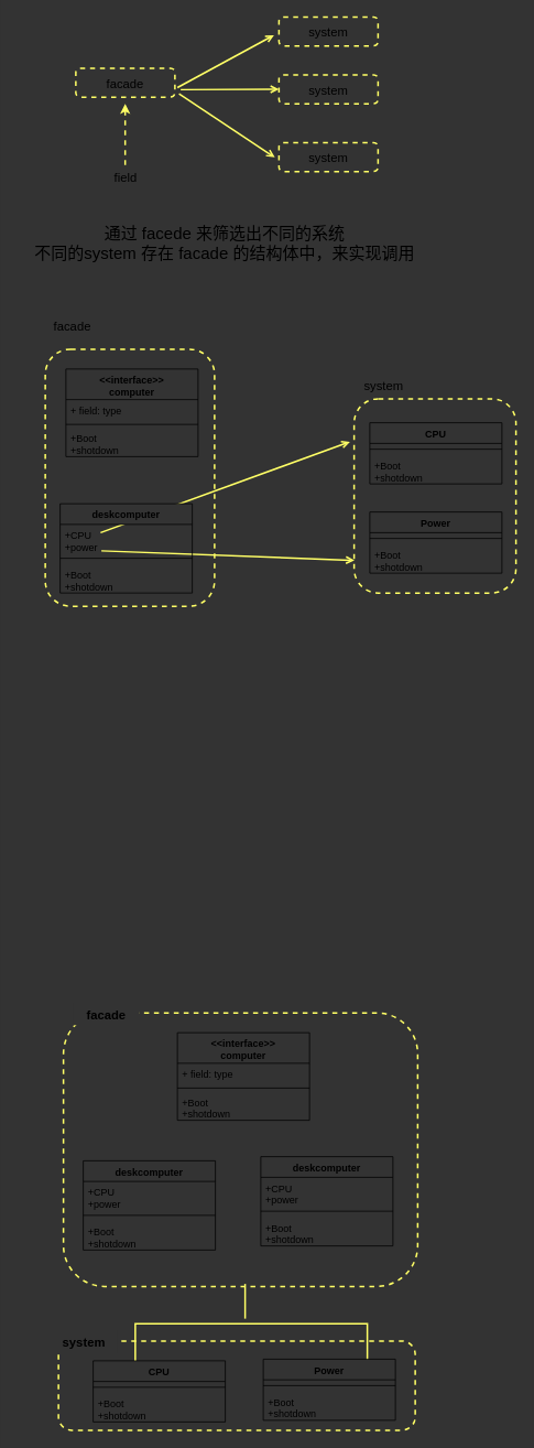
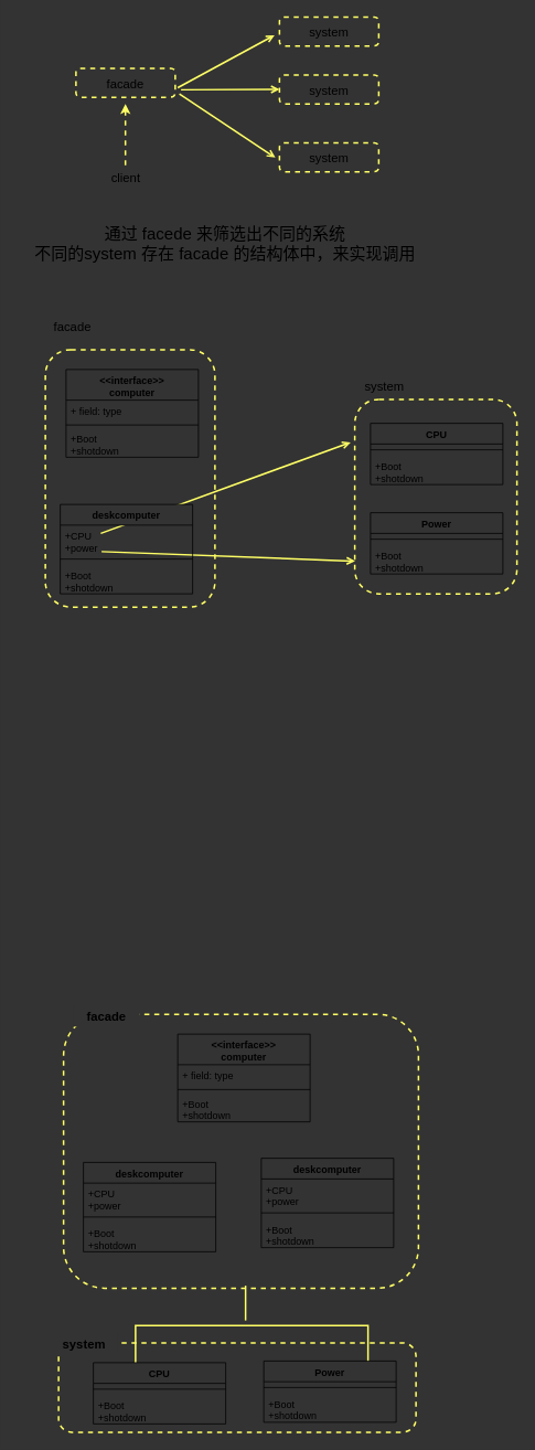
  <mxCell id="0" />
  <mxCell id="1" parent="0" />
  <mxCell id="2" value="facade" style="rounded=1;whiteSpace=wrap;html=1;dashed=1;strokeColor=#FFFF66;strokeWidth=2;fillColor=#333333;fontSize=15;" parent="1" vertex="1"><mxGeometry x="91" y="82" width="120" height="35" as="geometry" /></mxCell>
  <mxCell id="3" value="system" style="rounded=1;whiteSpace=wrap;html=1;dashed=1;strokeColor=#FFFF66;strokeWidth=2;fillColor=#333333;fontSize=15;" parent="1" vertex="1"><mxGeometry x="337" y="20" width="120" height="35" as="geometry" /></mxCell>
  <mxCell id="4" value="system" style="rounded=1;whiteSpace=wrap;html=1;dashed=1;strokeColor=#FFFF66;strokeWidth=2;fillColor=#333333;fontSize=15;" parent="1" vertex="1"><mxGeometry x="337" y="90" width="120" height="35" as="geometry" /></mxCell>
  <mxCell id="5" value="system" style="rounded=1;whiteSpace=wrap;html=1;dashed=1;strokeColor=#FFFF66;strokeWidth=2;fillColor=#333333;fontSize=15;" parent="1" vertex="1"><mxGeometry x="337" y="172" width="120" height="35" as="geometry" /></mxCell>
  <mxCell id="6" value="" style="endArrow=open;html=1;strokeColor=#FFFF66;strokeWidth=2;fontSize=15;endFill=0;" parent="1" edge="1"><mxGeometry width="50" height="50" relative="1" as="geometry"><mxPoint x="214" y="105.48" as="sourcePoint" /><mxPoint x="331" y="42" as="targetPoint" /><Array as="points" /></mxGeometry></mxCell>
  <mxCell id="7" value="" style="endArrow=open;html=1;strokeColor=#FFFF66;strokeWidth=2;fontSize=15;endFill=0;entryX=0;entryY=0.5;entryDx=0;entryDy=0;" parent="1" target="4" edge="1"><mxGeometry width="50" height="50" relative="1" as="geometry"><mxPoint x="218" y="108" as="sourcePoint" /><mxPoint x="341" y="52" as="targetPoint" /><Array as="points" /></mxGeometry></mxCell>
  <mxCell id="8" value="" style="endArrow=open;html=1;strokeColor=#FFFF66;strokeWidth=2;fontSize=15;endFill=0;" parent="1" edge="1"><mxGeometry width="50" height="50" relative="1" as="geometry"><mxPoint x="216" y="113" as="sourcePoint" /><mxPoint x="332" y="190" as="targetPoint" /><Array as="points" /></mxGeometry></mxCell>
- <mxCell id="9" value="field" style="text;html=1;strokeColor=none;fillColor=none;align=center;verticalAlign=middle;whiteSpace=wrap;rounded=0;dashed=1;fontSize=15;" parent="1" vertex="1"><mxGeometry x="114.5" y="195" width="73" height="38" as="geometry" /></mxCell>
+ <mxCell id="9" value="client" style="text;html=1;strokeColor=none;fillColor=none;align=center;verticalAlign=middle;whiteSpace=wrap;rounded=0;dashed=1;fontSize=15;" parent="1" vertex="1"><mxGeometry x="114.5" y="195" width="73" height="38" as="geometry" /></mxCell>
  <mxCell id="10" value="" style="endArrow=classic;html=1;strokeColor=#FFFF66;strokeWidth=2;fontSize=15;dashed=1;" parent="1" edge="1"><mxGeometry width="50" height="50" relative="1" as="geometry"><mxPoint x="150.76" y="199" as="sourcePoint" /><mxPoint x="150.76" y="125" as="targetPoint" /></mxGeometry></mxCell>
  <mxCell id="11" value="" style="rounded=1;whiteSpace=wrap;html=1;dashed=1;strokeColor=#FFFF66;strokeWidth=2;fillColor=#333333;fontSize=15;" parent="1" vertex="1"><mxGeometry x="54" y="422" width="205" height="311" as="geometry" /></mxCell>
  <mxCell id="12" value="" style="rounded=1;whiteSpace=wrap;html=1;dashed=1;strokeColor=#FFFF66;strokeWidth=2;fillColor=#333333;fontSize=15;" parent="1" vertex="1"><mxGeometry x="428" y="482" width="196" height="235" as="geometry" /></mxCell>
  <mxCell id="13" value="system" style="text;html=1;strokeColor=none;fillColor=none;align=center;verticalAlign=middle;whiteSpace=wrap;rounded=0;dashed=1;fontSize=15;" parent="1" vertex="1"><mxGeometry x="444" y="456" width="40" height="20" as="geometry" /></mxCell>
  <mxCell id="14" value="facade" style="text;html=1;strokeColor=none;fillColor=none;align=center;verticalAlign=middle;whiteSpace=wrap;rounded=0;dashed=1;fontSize=15;" parent="1" vertex="1"><mxGeometry x="67" y="384" width="40" height="20" as="geometry" /></mxCell>
  <mxCell id="15" value="" style="endArrow=open;html=1;strokeColor=#FFFF66;strokeWidth=2;fontSize=15;endFill=0;entryX=0.002;entryY=0.832;entryDx=0;entryDy=0;entryPerimeter=0;" parent="1" target="12" edge="1"><mxGeometry width="50" height="50" relative="1" as="geometry"><mxPoint x="122" y="666" as="sourcePoint" /><mxPoint x="385" y="554" as="targetPoint" /><Array as="points" /></mxGeometry></mxCell>
  <mxCell id="16" value="" style="endArrow=open;html=1;strokeColor=#FFFF66;strokeWidth=2;fontSize=15;endFill=0;exitX=0.306;exitY=0.294;exitDx=0;exitDy=0;exitPerimeter=0;" parent="1" source="28" edge="1"><mxGeometry width="50" height="50" relative="1" as="geometry"><mxPoint x="289" y="770" as="sourcePoint" /><mxPoint x="423" y="534" as="targetPoint" /><Array as="points" /></mxGeometry></mxCell>
  <mxCell id="17" value="CPU" style="swimlane;fontStyle=1;align=center;verticalAlign=top;childLayout=stackLayout;horizontal=1;startSize=25;horizontalStack=0;resizeParent=1;resizeParentMax=0;resizeLast=0;collapsible=1;marginBottom=0;fillColor=#333333;" parent="1" vertex="1"><mxGeometry x="447" y="511" width="160" height="74" as="geometry" /></mxCell>
  <mxCell id="18" value="" style="line;strokeWidth=1;fillColor=none;align=left;verticalAlign=middle;spacingTop=-1;spacingLeft=3;spacingRight=3;rotatable=0;labelPosition=right;points=[];portConstraint=eastwest;" parent="17" vertex="1"><mxGeometry y="25" width="160" height="14" as="geometry" /></mxCell>
  <mxCell id="19" value="+Boot&#10;+shotdown" style="text;strokeColor=none;fillColor=none;align=left;verticalAlign=top;spacingLeft=4;spacingRight=4;overflow=hidden;rotatable=0;points=[[0,0.5],[1,0.5]];portConstraint=eastwest;" parent="17" vertex="1"><mxGeometry y="39" width="160" height="35" as="geometry" /></mxCell>
  <mxCell id="20" value="Power" style="swimlane;fontStyle=1;align=center;verticalAlign=top;childLayout=stackLayout;horizontal=1;startSize=25;horizontalStack=0;resizeParent=1;resizeParentMax=0;resizeLast=0;collapsible=1;marginBottom=0;fillColor=#333333;" parent="1" vertex="1"><mxGeometry x="447" y="619" width="160" height="74" as="geometry" /></mxCell>
  <mxCell id="21" value="" style="line;strokeWidth=1;fillColor=none;align=left;verticalAlign=middle;spacingTop=-1;spacingLeft=3;spacingRight=3;rotatable=0;labelPosition=right;points=[];portConstraint=eastwest;" parent="20" vertex="1"><mxGeometry y="25" width="160" height="14" as="geometry" /></mxCell>
  <mxCell id="22" value="+Boot&#10;+shotdown" style="text;strokeColor=none;fillColor=none;align=left;verticalAlign=top;spacingLeft=4;spacingRight=4;overflow=hidden;rotatable=0;points=[[0,0.5],[1,0.5]];portConstraint=eastwest;" parent="20" vertex="1"><mxGeometry y="39" width="160" height="35" as="geometry" /></mxCell>
  <mxCell id="23" value="&lt;&lt;interface&gt;&gt;&#10;computer" style="swimlane;fontStyle=1;align=center;verticalAlign=top;childLayout=stackLayout;horizontal=1;startSize=37;horizontalStack=0;resizeParent=1;resizeParentMax=0;resizeLast=0;collapsible=1;marginBottom=0;fillColor=#333333;" parent="1" vertex="1"><mxGeometry x="79" y="446" width="160" height="106" as="geometry" /></mxCell>
  <mxCell id="24" value="+ field: type" style="text;strokeColor=none;fillColor=none;align=left;verticalAlign=top;spacingLeft=4;spacingRight=4;overflow=hidden;rotatable=0;points=[[0,0.5],[1,0.5]];portConstraint=eastwest;" parent="23" vertex="1"><mxGeometry y="37" width="160" height="26" as="geometry" /></mxCell>
  <mxCell id="25" value="" style="line;strokeWidth=1;fillColor=none;align=left;verticalAlign=middle;spacingTop=-1;spacingLeft=3;spacingRight=3;rotatable=0;labelPosition=right;points=[];portConstraint=eastwest;" parent="23" vertex="1"><mxGeometry y="63" width="160" height="8" as="geometry" /></mxCell>
  <mxCell id="26" value="+Boot&#10;+shotdown" style="text;strokeColor=none;fillColor=none;align=left;verticalAlign=top;spacingLeft=4;spacingRight=4;overflow=hidden;rotatable=0;points=[[0,0.5],[1,0.5]];portConstraint=eastwest;" parent="23" vertex="1"><mxGeometry y="71" width="160" height="35" as="geometry" /></mxCell>
  <mxCell id="27" value="deskcomputer" style="swimlane;fontStyle=1;align=center;verticalAlign=top;childLayout=stackLayout;horizontal=1;startSize=25;horizontalStack=0;resizeParent=1;resizeParentMax=0;resizeLast=0;collapsible=1;marginBottom=0;fillColor=#333333;" parent="1" vertex="1"><mxGeometry x="72" y="609" width="160" height="108" as="geometry" /></mxCell>
  <mxCell id="28" value="+CPU&#10;+power" style="text;strokeColor=none;fillColor=none;align=left;verticalAlign=top;spacingLeft=4;spacingRight=4;overflow=hidden;rotatable=0;points=[[0,0.5],[1,0.5]];portConstraint=eastwest;" parent="27" vertex="1"><mxGeometry y="25" width="160" height="34" as="geometry" /></mxCell>
  <mxCell id="29" value="" style="line;strokeWidth=1;fillColor=none;align=left;verticalAlign=middle;spacingTop=-1;spacingLeft=3;spacingRight=3;rotatable=0;labelPosition=right;points=[];portConstraint=eastwest;" parent="27" vertex="1"><mxGeometry y="59" width="160" height="14" as="geometry" /></mxCell>
  <mxCell id="30" value="+Boot&#10;+shotdown" style="text;strokeColor=none;fillColor=none;align=left;verticalAlign=top;spacingLeft=4;spacingRight=4;overflow=hidden;rotatable=0;points=[[0,0.5],[1,0.5]];portConstraint=eastwest;" parent="27" vertex="1"><mxGeometry y="73" width="160" height="35" as="geometry" /></mxCell>
  <mxCell id="31" value="" style="rounded=1;whiteSpace=wrap;html=1;fillColor=#333333;fontSize=15;dashed=1;strokeColor=#FFFF66;strokeWidth=2;" parent="1" vertex="1"><mxGeometry x="70" y="1622" width="432" height="108" as="geometry" /></mxCell>
  <mxCell id="32" value="" style="rounded=1;whiteSpace=wrap;html=1;fillColor=#333333;dashed=1;strokeColor=#FFFF66;strokeWidth=2;" parent="1" vertex="1"><mxGeometry x="76" y="1225" width="429" height="331" as="geometry" /></mxCell>
  <mxCell id="33" value="facade" style="text;align=center;fontStyle=1;verticalAlign=middle;spacingLeft=3;spacingRight=3;strokeColor=none;rotatable=0;points=[[0,0.5],[1,0.5]];portConstraint=eastwest;fillColor=#333333;fontSize=15;" parent="1" vertex="1"><mxGeometry x="88" y="1214" width="80" height="26" as="geometry" /></mxCell>
  <mxCell id="34" value="system" style="text;align=center;fontStyle=1;verticalAlign=middle;spacingLeft=3;spacingRight=3;strokeColor=none;rotatable=0;points=[[0,0.5],[1,0.5]];portConstraint=eastwest;fillColor=#333333;fontSize=15;" parent="1" vertex="1"><mxGeometry x="61" y="1610" width="80" height="26" as="geometry" /></mxCell>
  <mxCell id="35" value="" style="shape=partialRectangle;whiteSpace=wrap;html=1;bottom=1;right=1;left=1;top=0;fillColor=none;routingCenterX=-0.5;fontSize=15;strokeColor=#FFFF66;strokeWidth=2;direction=west;" parent="1" vertex="1"><mxGeometry x="163" y="1601" width="281" height="60" as="geometry" /></mxCell>
  <mxCell id="36" value="" style="endArrow=none;endFill=0;endSize=12;html=1;fontSize=15;strokeColor=#FFFF66;strokeWidth=2;" parent="1" edge="1"><mxGeometry width="160" relative="1" as="geometry"><mxPoint x="296" y="1595" as="sourcePoint" /><mxPoint x="296" y="1553" as="targetPoint" /></mxGeometry></mxCell>
  <mxCell id="37" value="deskcomputer" style="swimlane;fontStyle=1;align=center;verticalAlign=top;childLayout=stackLayout;horizontal=1;startSize=25;horizontalStack=0;resizeParent=1;resizeParentMax=0;resizeLast=0;collapsible=1;marginBottom=0;fillColor=#333333;" parent="1" vertex="1"><mxGeometry x="100" y="1404" width="160" height="108" as="geometry" /></mxCell>
  <mxCell id="38" value="+CPU&#10;+power" style="text;strokeColor=none;fillColor=none;align=left;verticalAlign=top;spacingLeft=4;spacingRight=4;overflow=hidden;rotatable=0;points=[[0,0.5],[1,0.5]];portConstraint=eastwest;" parent="37" vertex="1"><mxGeometry y="25" width="160" height="34" as="geometry" /></mxCell>
  <mxCell id="39" value="" style="line;strokeWidth=1;fillColor=none;align=left;verticalAlign=middle;spacingTop=-1;spacingLeft=3;spacingRight=3;rotatable=0;labelPosition=right;points=[];portConstraint=eastwest;" parent="37" vertex="1"><mxGeometry y="59" width="160" height="14" as="geometry" /></mxCell>
  <mxCell id="40" value="+Boot&#10;+shotdown" style="text;strokeColor=none;fillColor=none;align=left;verticalAlign=top;spacingLeft=4;spacingRight=4;overflow=hidden;rotatable=0;points=[[0,0.5],[1,0.5]];portConstraint=eastwest;" parent="37" vertex="1"><mxGeometry y="73" width="160" height="35" as="geometry" /></mxCell>
  <mxCell id="41" value="deskcomputer" style="swimlane;fontStyle=1;align=center;verticalAlign=top;childLayout=stackLayout;horizontal=1;startSize=25;horizontalStack=0;resizeParent=1;resizeParentMax=0;resizeLast=0;collapsible=1;marginBottom=0;fillColor=#333333;" parent="1" vertex="1"><mxGeometry x="315" y="1399" width="160" height="108" as="geometry" /></mxCell>
  <mxCell id="42" value="+CPU&#10;+power" style="text;strokeColor=none;fillColor=none;align=left;verticalAlign=top;spacingLeft=4;spacingRight=4;overflow=hidden;rotatable=0;points=[[0,0.5],[1,0.5]];portConstraint=eastwest;" parent="41" vertex="1"><mxGeometry y="25" width="160" height="34" as="geometry" /></mxCell>
  <mxCell id="43" value="" style="line;strokeWidth=1;fillColor=none;align=left;verticalAlign=middle;spacingTop=-1;spacingLeft=3;spacingRight=3;rotatable=0;labelPosition=right;points=[];portConstraint=eastwest;" parent="41" vertex="1"><mxGeometry y="59" width="160" height="14" as="geometry" /></mxCell>
  <mxCell id="44" value="+Boot&#10;+shotdown" style="text;strokeColor=none;fillColor=none;align=left;verticalAlign=top;spacingLeft=4;spacingRight=4;overflow=hidden;rotatable=0;points=[[0,0.5],[1,0.5]];portConstraint=eastwest;" parent="41" vertex="1"><mxGeometry y="73" width="160" height="35" as="geometry" /></mxCell>
  <mxCell id="45" value="&lt;&lt;interface&gt;&gt;&#10;computer" style="swimlane;fontStyle=1;align=center;verticalAlign=top;childLayout=stackLayout;horizontal=1;startSize=37;horizontalStack=0;resizeParent=1;resizeParentMax=0;resizeLast=0;collapsible=1;marginBottom=0;fillColor=#333333;" parent="1" vertex="1"><mxGeometry x="214" y="1249" width="160" height="106" as="geometry" /></mxCell>
  <mxCell id="46" value="+ field: type" style="text;strokeColor=none;fillColor=none;align=left;verticalAlign=top;spacingLeft=4;spacingRight=4;overflow=hidden;rotatable=0;points=[[0,0.5],[1,0.5]];portConstraint=eastwest;" parent="45" vertex="1"><mxGeometry y="37" width="160" height="26" as="geometry" /></mxCell>
  <mxCell id="47" value="" style="line;strokeWidth=1;fillColor=none;align=left;verticalAlign=middle;spacingTop=-1;spacingLeft=3;spacingRight=3;rotatable=0;labelPosition=right;points=[];portConstraint=eastwest;" parent="45" vertex="1"><mxGeometry y="63" width="160" height="8" as="geometry" /></mxCell>
  <mxCell id="48" value="+Boot&#10;+shotdown" style="text;strokeColor=none;fillColor=none;align=left;verticalAlign=top;spacingLeft=4;spacingRight=4;overflow=hidden;rotatable=0;points=[[0,0.5],[1,0.5]];portConstraint=eastwest;" parent="45" vertex="1"><mxGeometry y="71" width="160" height="35" as="geometry" /></mxCell>
  <mxCell id="49" value="CPU" style="swimlane;fontStyle=1;align=center;verticalAlign=top;childLayout=stackLayout;horizontal=1;startSize=25;horizontalStack=0;resizeParent=1;resizeParentMax=0;resizeLast=0;collapsible=1;marginBottom=0;fillColor=#333333;" parent="1" vertex="1"><mxGeometry x="112" y="1646" width="160" height="74" as="geometry" /></mxCell>
  <mxCell id="50" value="" style="line;strokeWidth=1;fillColor=none;align=left;verticalAlign=middle;spacingTop=-1;spacingLeft=3;spacingRight=3;rotatable=0;labelPosition=right;points=[];portConstraint=eastwest;" parent="49" vertex="1"><mxGeometry y="25" width="160" height="14" as="geometry" /></mxCell>
  <mxCell id="51" value="+Boot&#10;+shotdown" style="text;strokeColor=none;fillColor=none;align=left;verticalAlign=top;spacingLeft=4;spacingRight=4;overflow=hidden;rotatable=0;points=[[0,0.5],[1,0.5]];portConstraint=eastwest;" parent="49" vertex="1"><mxGeometry y="39" width="160" height="35" as="geometry" /></mxCell>
  <mxCell id="52" value="Power" style="swimlane;fontStyle=1;align=center;verticalAlign=top;childLayout=stackLayout;horizontal=1;startSize=25;horizontalStack=0;resizeParent=1;resizeParentMax=0;resizeLast=0;collapsible=1;marginBottom=0;fillColor=#333333;" parent="1" vertex="1"><mxGeometry x="318" y="1644" width="160" height="74" as="geometry" /></mxCell>
  <mxCell id="53" value="" style="line;strokeWidth=1;fillColor=none;align=left;verticalAlign=middle;spacingTop=-1;spacingLeft=3;spacingRight=3;rotatable=0;labelPosition=right;points=[];portConstraint=eastwest;" parent="52" vertex="1"><mxGeometry y="25" width="160" height="14" as="geometry" /></mxCell>
  <mxCell id="54" value="+Boot&#10;+shotdown" style="text;strokeColor=none;fillColor=none;align=left;verticalAlign=top;spacingLeft=4;spacingRight=4;overflow=hidden;rotatable=0;points=[[0,0.5],[1,0.5]];portConstraint=eastwest;" parent="52" vertex="1"><mxGeometry y="39" width="160" height="35" as="geometry" /></mxCell>
  <mxCell id="55" value="&lt;font style=&quot;font-size: 20px&quot;&gt;通过 facede 来筛选出不同的系统&lt;br&gt;不同的system 存在 facade 的结构体中，来实现调用&lt;br&gt;&lt;/font&gt;" style="text;html=1;strokeColor=none;fillColor=none;align=center;verticalAlign=middle;whiteSpace=wrap;rounded=0;fontSize=15;" parent="1" vertex="1"><mxGeometry x="20" y="267" width="503" height="51" as="geometry" /></mxCell>
